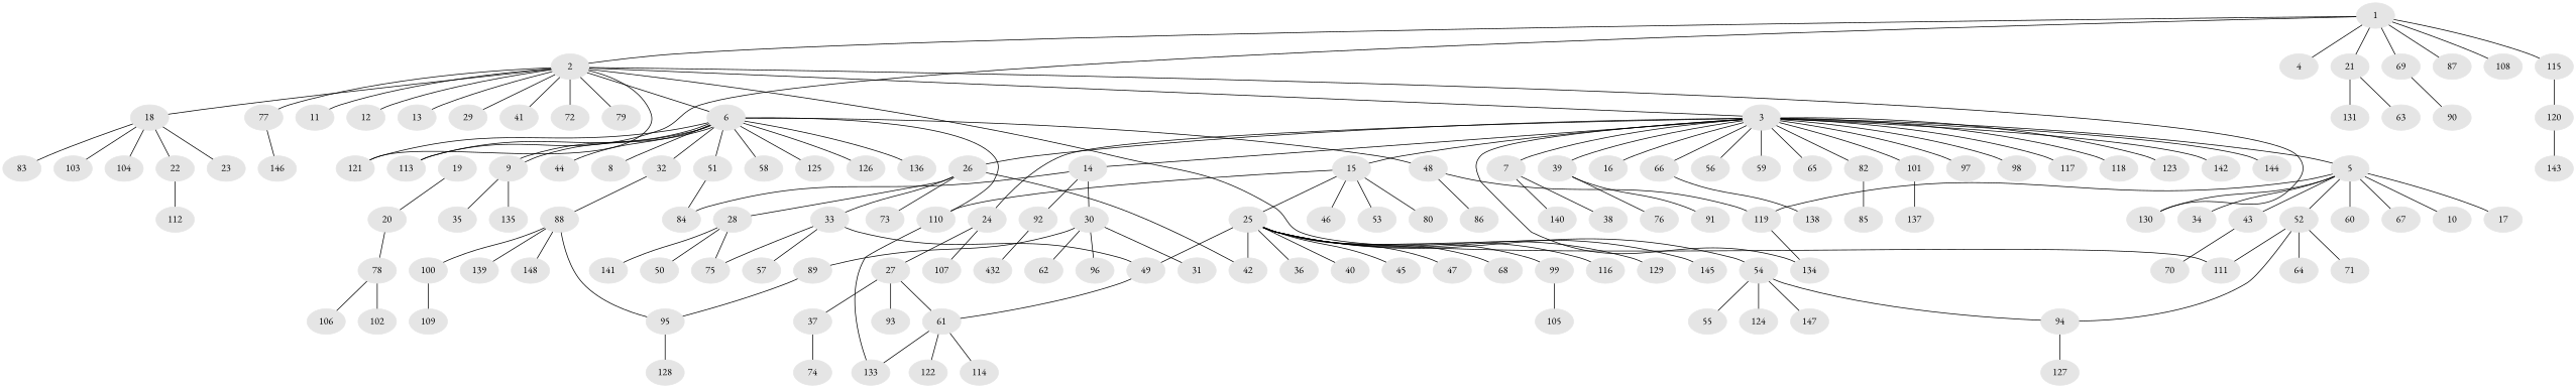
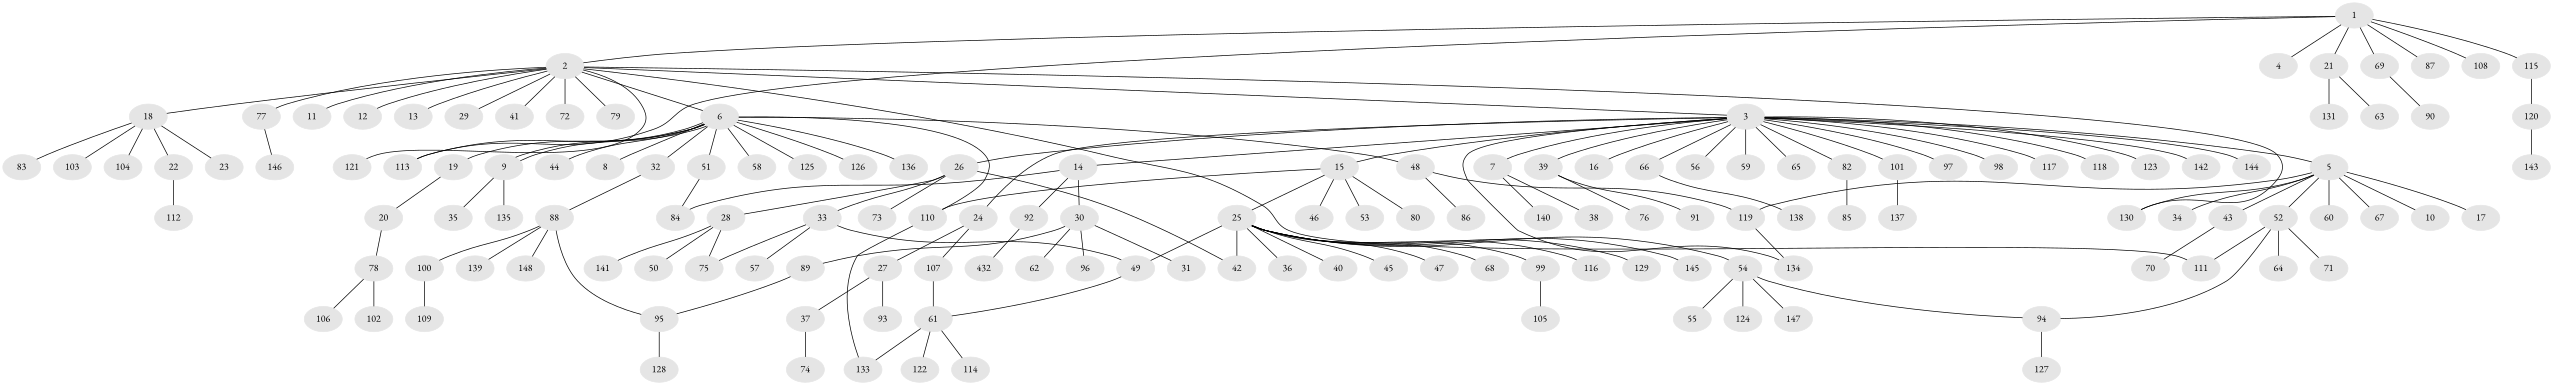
  graph {
    fontname="EB Garamond"
    node [color=gray90 fontname="EB Garamond" style=filled]
    edge [fontname="EB Garamond"]
    1
    2
    4
    21
    69
    87
    108
    113
    115
    3
    6
    11
    12
    13
    18
    29
    41
    72
    77
    79
    111
    121
    130
    63
    131
    90
    120
    5
    7
    14
    15
    16
    24
    26
    39
    56
    59
    65
    66
    82
    97
    98
    101
    117
    118
    123
    134
    142
    144
    8
    9
    19
    32
    44
    48
    51
    58
    110
    125
    126
    136
    22
    23
    83
    103
    104
    146
    10
    17
    34
    43
    52
    60
    67
    119
    38
    140
    30
    84
    92
    25
    46
    53
    80
    27
    107
    42
    28
    33
    73
    76
    91
    138
    85
    137
    70
    64
    71
    94
    35
    135
    20
    88
    86
    133
    31
    62
    89
    96
    n110 [label=432]
    36
    40
    45
    47
    49
    54
    68
    99
    116
    129
    145
    112
    78
    102
    106
    37
    61
    93
    55
    124
    147
    105
    50
    75
    141
    57
    74
    114
    122
    95
    100
    139
    148
    127
    128
    109
    143
    1 -- 2
    1 -- 4
    1 -- 21
    1 -- 69
    1 -- 87
    1 -- 108
    1 -- 113
    1 -- 115
    2 -- 3
    2 -- 6
    2 -- 11
    2 -- 12
    2 -- 13
    2 -- 18
    2 -- 29
    2 -- 41
    2 -- 72
    2 -- 77
    2 -- 79
    2 -- 111
    2 -- 121
    2 -- 130
    21 -- 63
    21 -- 131
    69 -- 90
    115 -- 120
    3 -- 5
    3 -- 7
    3 -- 14
    3 -- 15
    3 -- 16
    3 -- 24
    3 -- 26
    3 -- 39
    3 -- 56
    3 -- 59
    3 -- 65
    3 -- 66
    3 -- 82
    3 -- 97
    3 -- 98
    3 -- 101
    3 -- 117
    3 -- 118
    3 -- 123
    3 -- 134
    3 -- 142
    3 -- 144
    6 -- 113
    6 -- 8
    6 -- 9
    6 -- 9
-   6 -- 121
+   6 -- 19
    6 -- 32
    6 -- 44
    6 -- 48
    6 -- 51
    6 -- 58
    6 -- 110
    6 -- 125
    6 -- 126
    6 -- 136
    18 -- 22
    18 -- 23
    18 -- 83
    18 -- 103
    18 -- 104
    77 -- 146
    120 -- 143
    5 -- 130
    5 -- 10
    5 -- 17
    5 -- 34
    5 -- 43
    5 -- 52
    5 -- 60
    5 -- 67
    5 -- 119
    7 -- 38
    7 -- 140
    14 -- 30
    14 -- 84
    14 -- 92
    15 -- 110
    15 -- 25
    15 -- 46
    15 -- 53
    15 -- 80
    24 -- 27
    24 -- 107
    26 -- 42
    26 -- 28
    26 -- 33
    26 -- 73
    39 -- 76
    39 -- 91
    66 -- 138
    82 -- 85
    101 -- 137
    9 -- 35
    9 -- 135
    19 -- 20
    32 -- 88
    48 -- 119
    48 -- 86
    51 -- 84
    110 -- 133
    22 -- 112
    43 -- 70
    52 -- 111
    52 -- 64
    52 -- 71
    52 -- 94
    119 -- 134
    30 -- 31
    30 -- 62
    30 -- 89
    30 -- 96
    92 -- n110
    25 -- 42
    25 -- 36
    25 -- 40
    25 -- 45
    25 -- 47
    25 -- 49
    25 -- 54
    25 -- 68
    25 -- 99
    25 -- 116
    25 -- 129
    25 -- 145
    27 -- 37
-   27 -- 61
+   107 -- 61
    27 -- 93
    28 -- 50
    28 -- 75
    28 -- 141
    33 -- 49
    33 -- 75
    33 -- 57
    94 -- 127
    20 -- 78
    88 -- 95
    88 -- 100
    88 -- 139
    88 -- 148
    89 -- 95
    49 -- 61
    54 -- 94
    54 -- 55
    54 -- 124
    54 -- 147
    99 -- 105
    78 -- 102
    78 -- 106
    37 -- 74
    61 -- 133
    61 -- 114
    61 -- 122
    95 -- 128
    100 -- 109
  }
